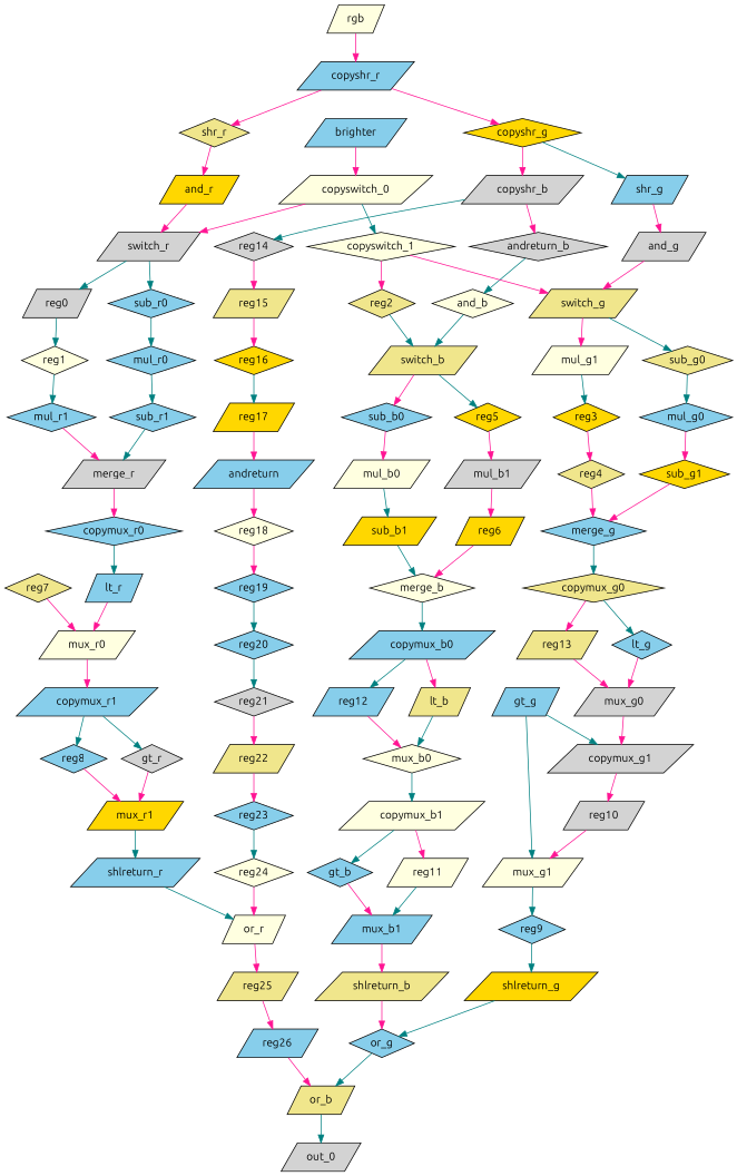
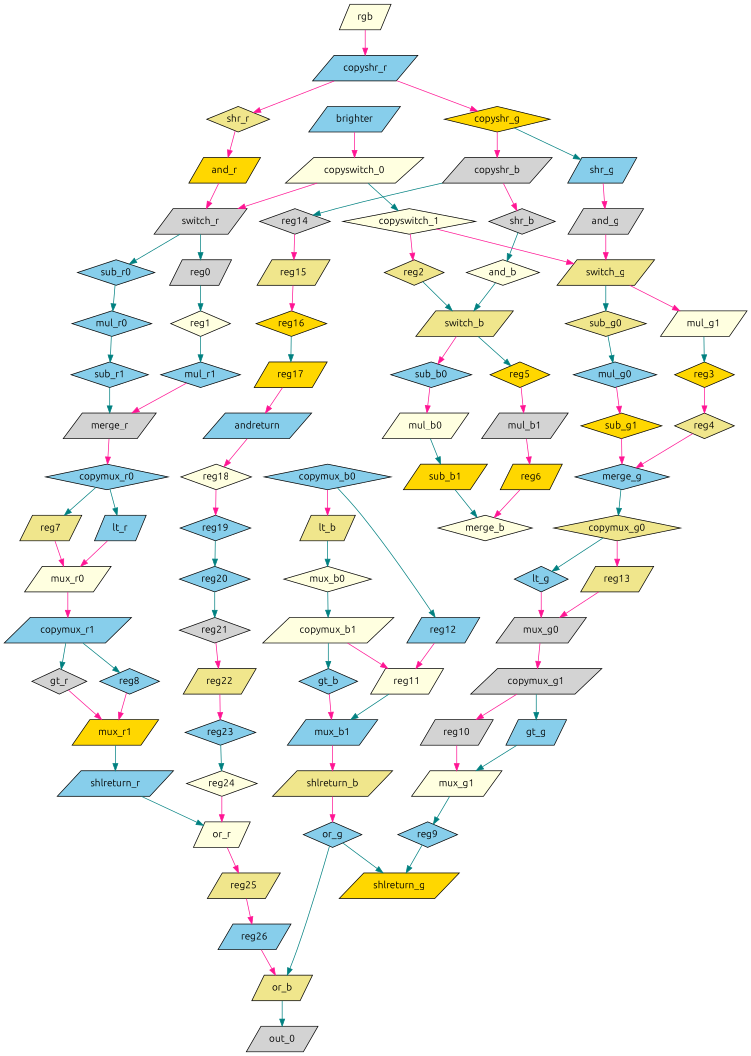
  digraph {
    fontname=Ubuntu
    node [fillcolor=skyblue fontname=Ubuntu shape=parallelogram style=filled]
    edge [color=deeppink fontname=Ubuntu]
    n1 [fillcolor=lightgrey label=and_g]
    n2 [fillcolor=khaki label=switch_g]
    n3 [fillcolor=khaki label=sub_g0 shape=diamond]
    n4 [fillcolor=lightyellow label=mul_g1]
    n5 [label=copymux_r0 shape=diamond]
    n6 [label=lt_r]
-   n7 [fillcolor=khaki label=reg7 shape=diamond]
+   n7 [fillcolor=khaki label=reg7]
    n8 [fillcolor=lightyellow label=mux_r0]
    n9 [fillcolor=lightyellow label=or_r]
    n10 [fillcolor=khaki label=reg25]
    n11 [label=reg26]
    n12 [label=mul_g0 shape=diamond]
    n13 [fillcolor=gold label=sub_g1 shape=diamond]
    n14 [fillcolor=lightyellow label=copymux_b1]
    n15 [label=gt_b shape=diamond]
    n16 [fillcolor=lightyellow label=reg11]
    n17 [label=mux_b1]
    n18 [fillcolor=lightgrey label=switch_r]
    n19 [label=sub_r0 shape=diamond]
    n20 [fillcolor=lightgrey label=reg0]
    n21 [label=mul_r0 shape=diamond]
    n22 [fillcolor=lightyellow label=reg1 shape=diamond]
    n23 [fillcolor=khaki label=switch_b]
    n24 [label=sub_b0 shape=diamond]
    n25 [fillcolor=gold label=reg5 shape=diamond]
    n26 [fillcolor=lightyellow label=mul_b0]
    n27 [fillcolor=lightgrey label=mul_b1]
    n28 [label=merge_g shape=diamond]
    n29 [fillcolor=lightgrey label=copyshr_b]
-   n30 [fillcolor=lightgrey label=andreturn_b shape=diamond]
+   n30 [fillcolor=lightgrey label=shr_b shape=diamond]
    n31 [fillcolor=lightgrey label=reg14 shape=diamond]
    n32 [fillcolor=lightyellow label=and_b shape=diamond]
    n33 [fillcolor=khaki label=reg15]
    n34 [label=sub_r1 shape=diamond]
    n35 [fillcolor=lightgrey label=merge_r]
    n36 [label=lt_g shape=diamond]
    n37 [fillcolor=lightgrey label=mux_g0]
    n38 [fillcolor=lightgrey label=copymux_g1]
    n39 [label=gt_g]
    n40 [fillcolor=lightgrey label=reg10]
    n41 [fillcolor=lightyellow label=mux_g1]
    n42 [fillcolor=lightgrey label=gt_r shape=diamond]
    n43 [fillcolor=gold label=mux_r1]
    n44 [label=shlreturn_r]
    n45 [fillcolor=gold label=sub_b1]
    n46 [label=shr_g]
    n47 [label=brighter]
    n48 [fillcolor=lightyellow label=copyswitch_0]
    n49 [fillcolor=lightyellow label=copyswitch_1 shape=diamond]
    n50 [fillcolor=khaki label=reg2 shape=diamond]
    n51 [fillcolor=gold label=reg3 shape=diamond]
    n52 [fillcolor=khaki label=reg4 shape=diamond]
    n53 [fillcolor=gold label=reg6]
    n54 [fillcolor=lightyellow label=merge_b shape=diamond]
    n55 [label=copymux_r1]
    n56 [label=reg8 shape=diamond]
    n57 [label=copyshr_r]
    n58 [fillcolor=gold label=copyshr_g shape=diamond]
    n59 [fillcolor=khaki label=shr_r shape=diamond]
    n60 [fillcolor=gold label=and_r]
    n61 [fillcolor=khaki label=or_b]
    n62 [fillcolor=lightgrey label=out_0]
    n63 [label=andreturn]
    n64 [fillcolor=lightyellow label=reg18 shape=diamond]
    n65 [label=reg19 shape=diamond]
    n66 [label=or_g shape=diamond]
    n67 [fillcolor=gold label=shlreturn_g]
-   n68 [label=copymux_b0]
+   n68 [label=copymux_b0 shape=diamond]
    n69 [fillcolor=khaki label=lt_b]
    n70 [label=reg12]
    n71 [fillcolor=lightyellow label=mux_b0 shape=diamond]
    n72 [fillcolor=khaki label=shlreturn_b]
    n73 [fillcolor=khaki label=copymux_g0 shape=diamond]
    n74 [fillcolor=khaki label=reg13]
    n75 [label=reg9 shape=diamond]
    n76 [label=mul_r1 shape=diamond]
    n77 [fillcolor=lightyellow label=rgb]
    n78 [label=reg20 shape=diamond]
    n79 [fillcolor=lightgrey label=reg21 shape=diamond]
    n80 [fillcolor=khaki label=reg22]
    n81 [label=reg23 shape=diamond]
    n82 [fillcolor=lightyellow label=reg24 shape=diamond]
    n83 [fillcolor=gold label=reg16 shape=diamond]
    n84 [fillcolor=gold label=reg17]
    n1 -> n2
    n2 -> n3 [color=teal]
    n2 -> n4
    n3 -> n12 [color=teal]
    n4 -> n51 [color=teal]
    n5 -> n6 [color=teal]
+   n5 -> n7 [color=teal]
    n6 -> n8
    n7 -> n8
    n8 -> n55
    n9 -> n10
    n10 -> n11
    n11 -> n61
    n12 -> n13
    n13 -> n28
    n14 -> n15 [color=teal]
    n14 -> n16
    n15 -> n17
    n16 -> n17 [color=teal]
    n17 -> n72
    n18 -> n19 [color=teal]
    n18 -> n20 [color=teal]
    n19 -> n21 [color=teal]
    n20 -> n22 [color=teal]
    n21 -> n34 [color=teal]
    n22 -> n76 [color=teal]
    n23 -> n24
    n23 -> n25 [color=teal]
    n24 -> n26
    n25 -> n27
    n26 -> n45 [color=teal]
    n27 -> n53
    n28 -> n73 [color=teal]
    n29 -> n30
    n29 -> n31 [color=teal]
    n30 -> n32 [color=teal]
    n31 -> n33
    n32 -> n23 [color=teal]
    n33 -> n83
    n34 -> n35 [color=teal]
    n35 -> n5
    n36 -> n37
    n37 -> n38
-   n39 -> n38 [color=teal]
+   n38 -> n39 [color=teal]
    n38 -> n40
    n39 -> n41 [color=teal]
    n40 -> n41
    n41 -> n75 [color=teal]
    n42 -> n43
    n43 -> n44 [color=teal]
    n44 -> n9 [color=teal]
    n45 -> n54 [color=teal]
    n46 -> n1
    n47 -> n48
    n48 -> n18
    n48 -> n49 [color=teal]
    n49 -> n2
    n49 -> n50
    n50 -> n23 [color=teal]
    n51 -> n52
    n52 -> n28
    n53 -> n54
-   n54 -> n68 [color=teal]
    n55 -> n42 [color=teal]
    n55 -> n56 [color=teal]
    n56 -> n43
    n57 -> n58
    n57 -> n59
    n58 -> n29
    n58 -> n46 [color=teal]
    n59 -> n60
    n60 -> n18
    n61 -> n62 [color=teal]
    n63 -> n64
    n64 -> n65
    n65 -> n78 [color=teal]
    n66 -> n61 [color=teal]
-   n67 -> n66 [color=teal]
+   n66 -> n67 [color=teal]
    n68 -> n69
    n68 -> n70 [color=teal]
    n69 -> n71 [color=teal]
-   n70 -> n71
+   n70 -> n16
    n71 -> n14 [color=teal]
    n72 -> n66
    n73 -> n36 [color=teal]
    n73 -> n74
    n74 -> n37
    n75 -> n67 [color=teal]
    n76 -> n35
    n77 -> n57
    n78 -> n79 [color=teal]
    n79 -> n80
    n80 -> n81
    n81 -> n82 [color=teal]
    n82 -> n9
    n83 -> n84 [color=teal]
    n84 -> n63
  }
